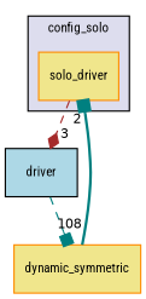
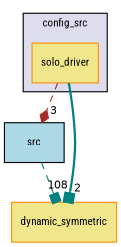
  digraph {
    compound=true
    fontname="Roboto Condensed"
    node [color=darkorange fillcolor=khaki fontname="Roboto Condensed" fontsize=10 shape=box style=filled]
    edge [arrowhead=box color=teal fontname="Roboto Condensed" labeldistance=1.5 labelfontname=Helvetica labelfontsize=10 style=dashed]
    n1 [label=solo_driver pencolor=black]
-   n2 [color=black fillcolor=lightblue label=driver]
+   n2 [color=black fillcolor=lightblue label=src]
    n3 [label=dynamic_symmetric]
    subgraph cluster_1 {
      bgcolor="#ddddee"
      fontsize=10
-     label=config_solo
+     label=config_src
      pencolor=black
      n1
    }
    n1 -> n2 [arrowhead=diamond color=brown headlabel=3]
-   n3 -> n1 [headlabel=2 style=bold]
+   n1 -> n3 [headlabel=2 style=bold]
    n2 -> n3 [headlabel=108]
  }
